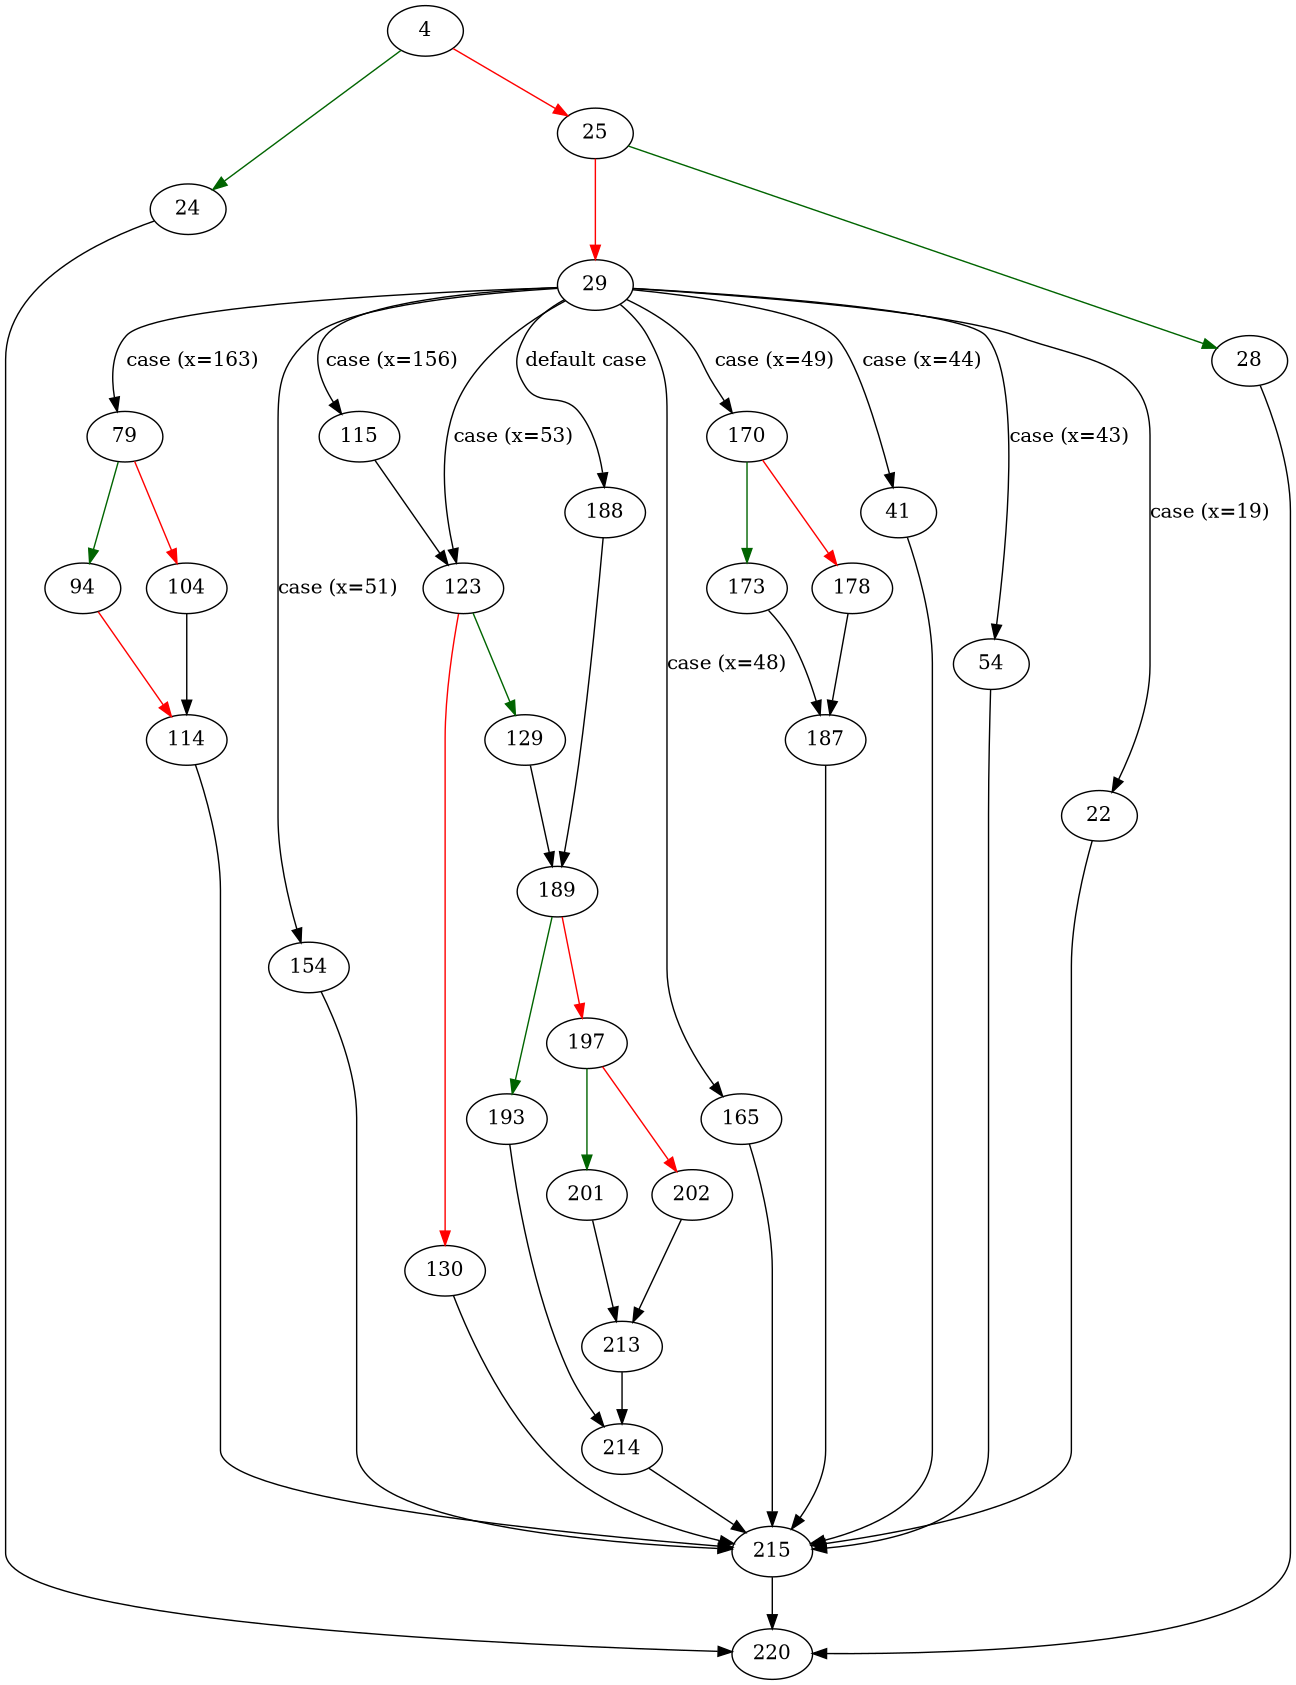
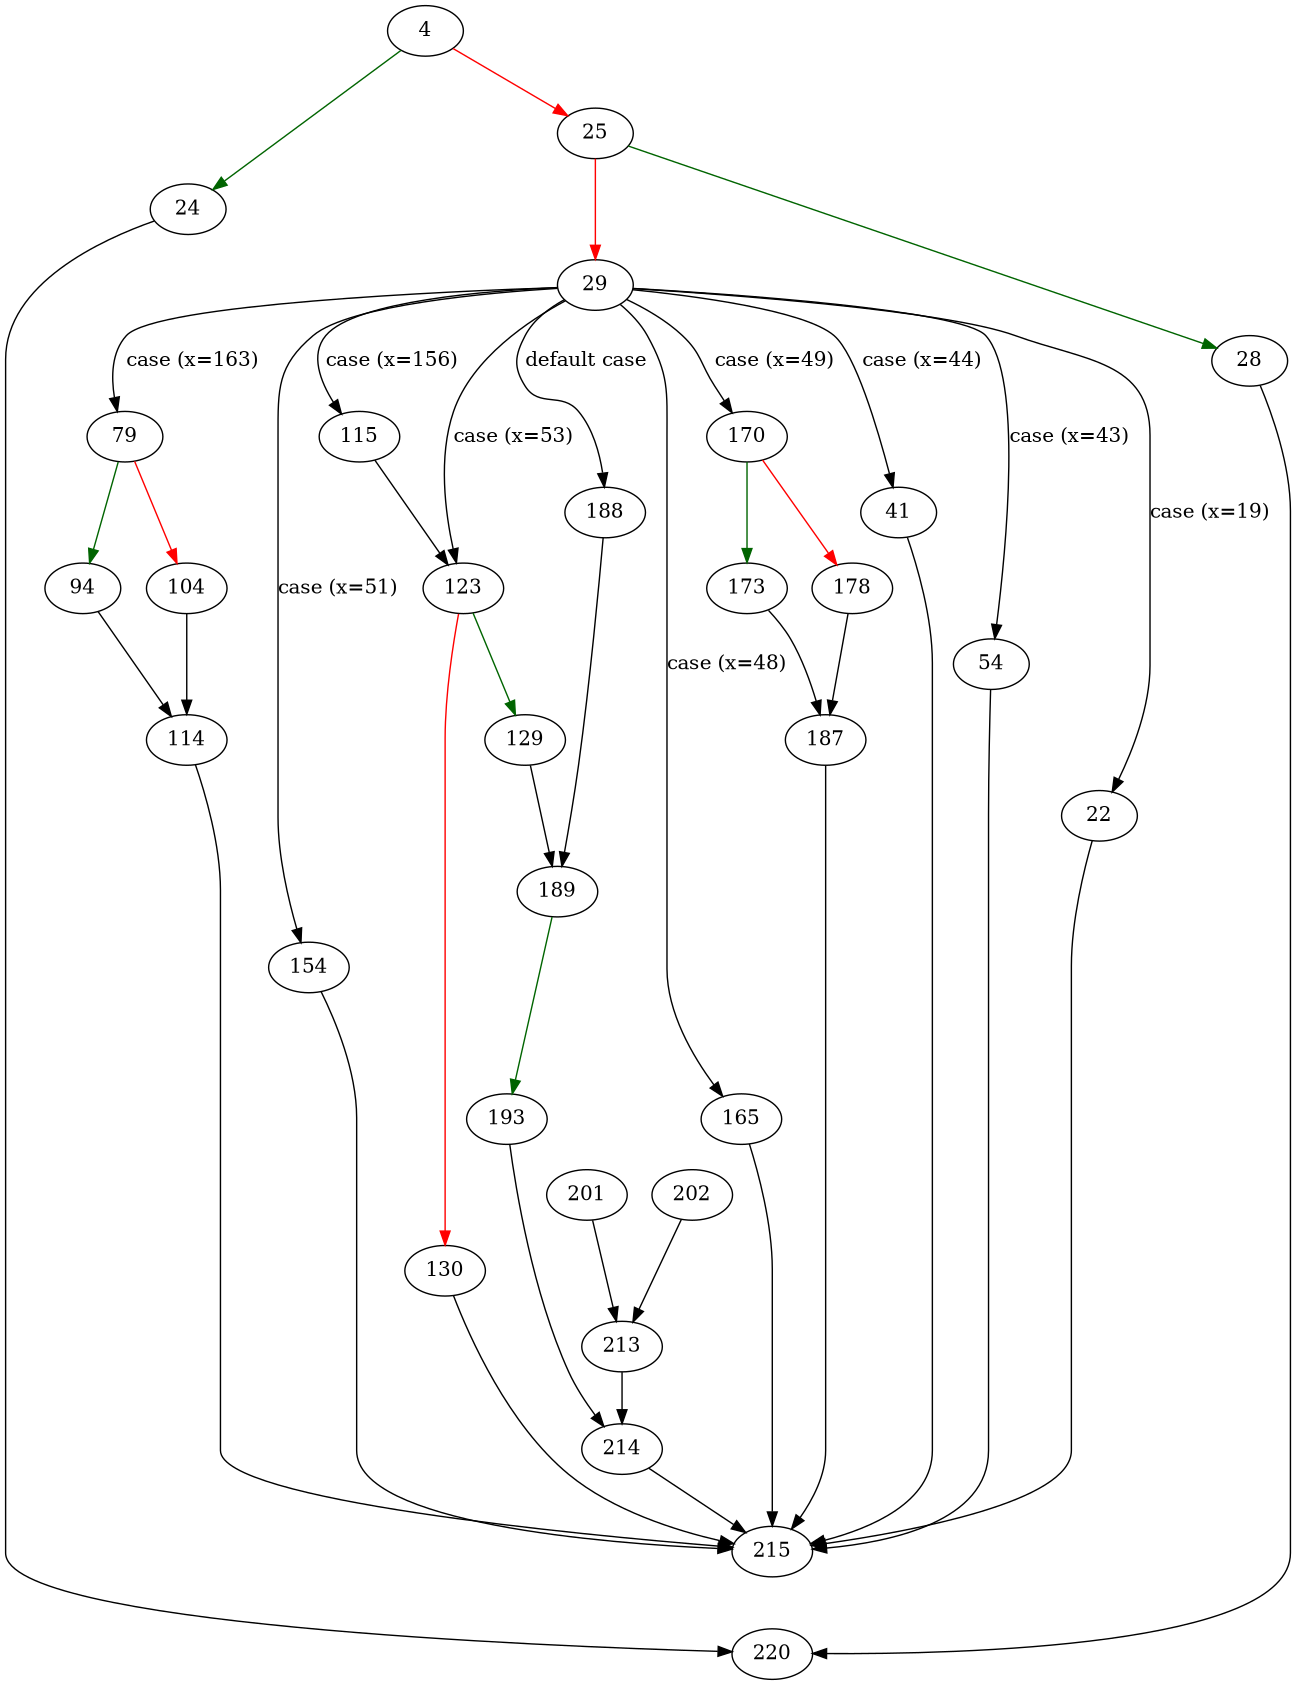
  strict digraph {
    4 [entry=true]
    24
    25
    220
    28
    29
    41
    54
    n9 [label=22]
    79
    115
    123
    154
    165
    170
    188
    215
    94
    104
    129
    130
    173
    178
    189
    114
    187
    193
-   197
    214
    201
    202
    213
    4 -> 24 [color=darkgreen cond=true]
    4 -> 25 [color=red cond=false]
    24 -> 220
    25 -> 28 [color=darkgreen cond=true]
    25 -> 29 [color=red cond=false]
    28 -> 220
    29 -> 41 [cond="case (x=44)" label="case (x=44)"]
    29 -> 54 [cond="case (x=43)" label="case (x=43)"]
    29 -> n9 [cond="case (x=19)" label="case (x=19)"]
    29 -> 79 [cond="case (x=163)" label="case (x=163)"]
    29 -> 115 [cond="case (x=156)" label="case (x=156)"]
    29 -> 123 [cond="case (x=53)" label="case (x=53)"]
    29 -> 154 [cond="case (x=51)" label="case (x=51)"]
    29 -> 165 [cond="case (x=48)" label="case (x=48)"]
    29 -> 170 [cond="case (x=49)" label="case (x=49)"]
    29 -> 188 [cond="default case" label="default case"]
    41 -> 215
    54 -> 215
    n9 -> 215
    79 -> 94 [color=darkgreen cond=true]
    79 -> 104 [color=red cond=false]
    115 -> 123
    123 -> 129 [color=darkgreen cond=true]
    123 -> 130 [color=red cond=false]
    154 -> 215
    165 -> 215
    170 -> 173 [color=darkgreen cond=true]
    170 -> 178 [color=red cond=false]
    188 -> 189
-   215 -> 220
-   94 -> 114 [color=red]
+   94 -> 114
    104 -> 114
    129 -> 189
    130 -> 215
    173 -> 187
    178 -> 187
    189 -> 193 [color=darkgreen cond=true]
-   189 -> 197 [color=red cond=false]
    114 -> 215
    187 -> 215
    193 -> 214
-   197 -> 201 [color=darkgreen cond=true]
-   197 -> 202 [color=red cond=false]
    214 -> 215
    201 -> 213
    202 -> 213
    213 -> 214
  }
